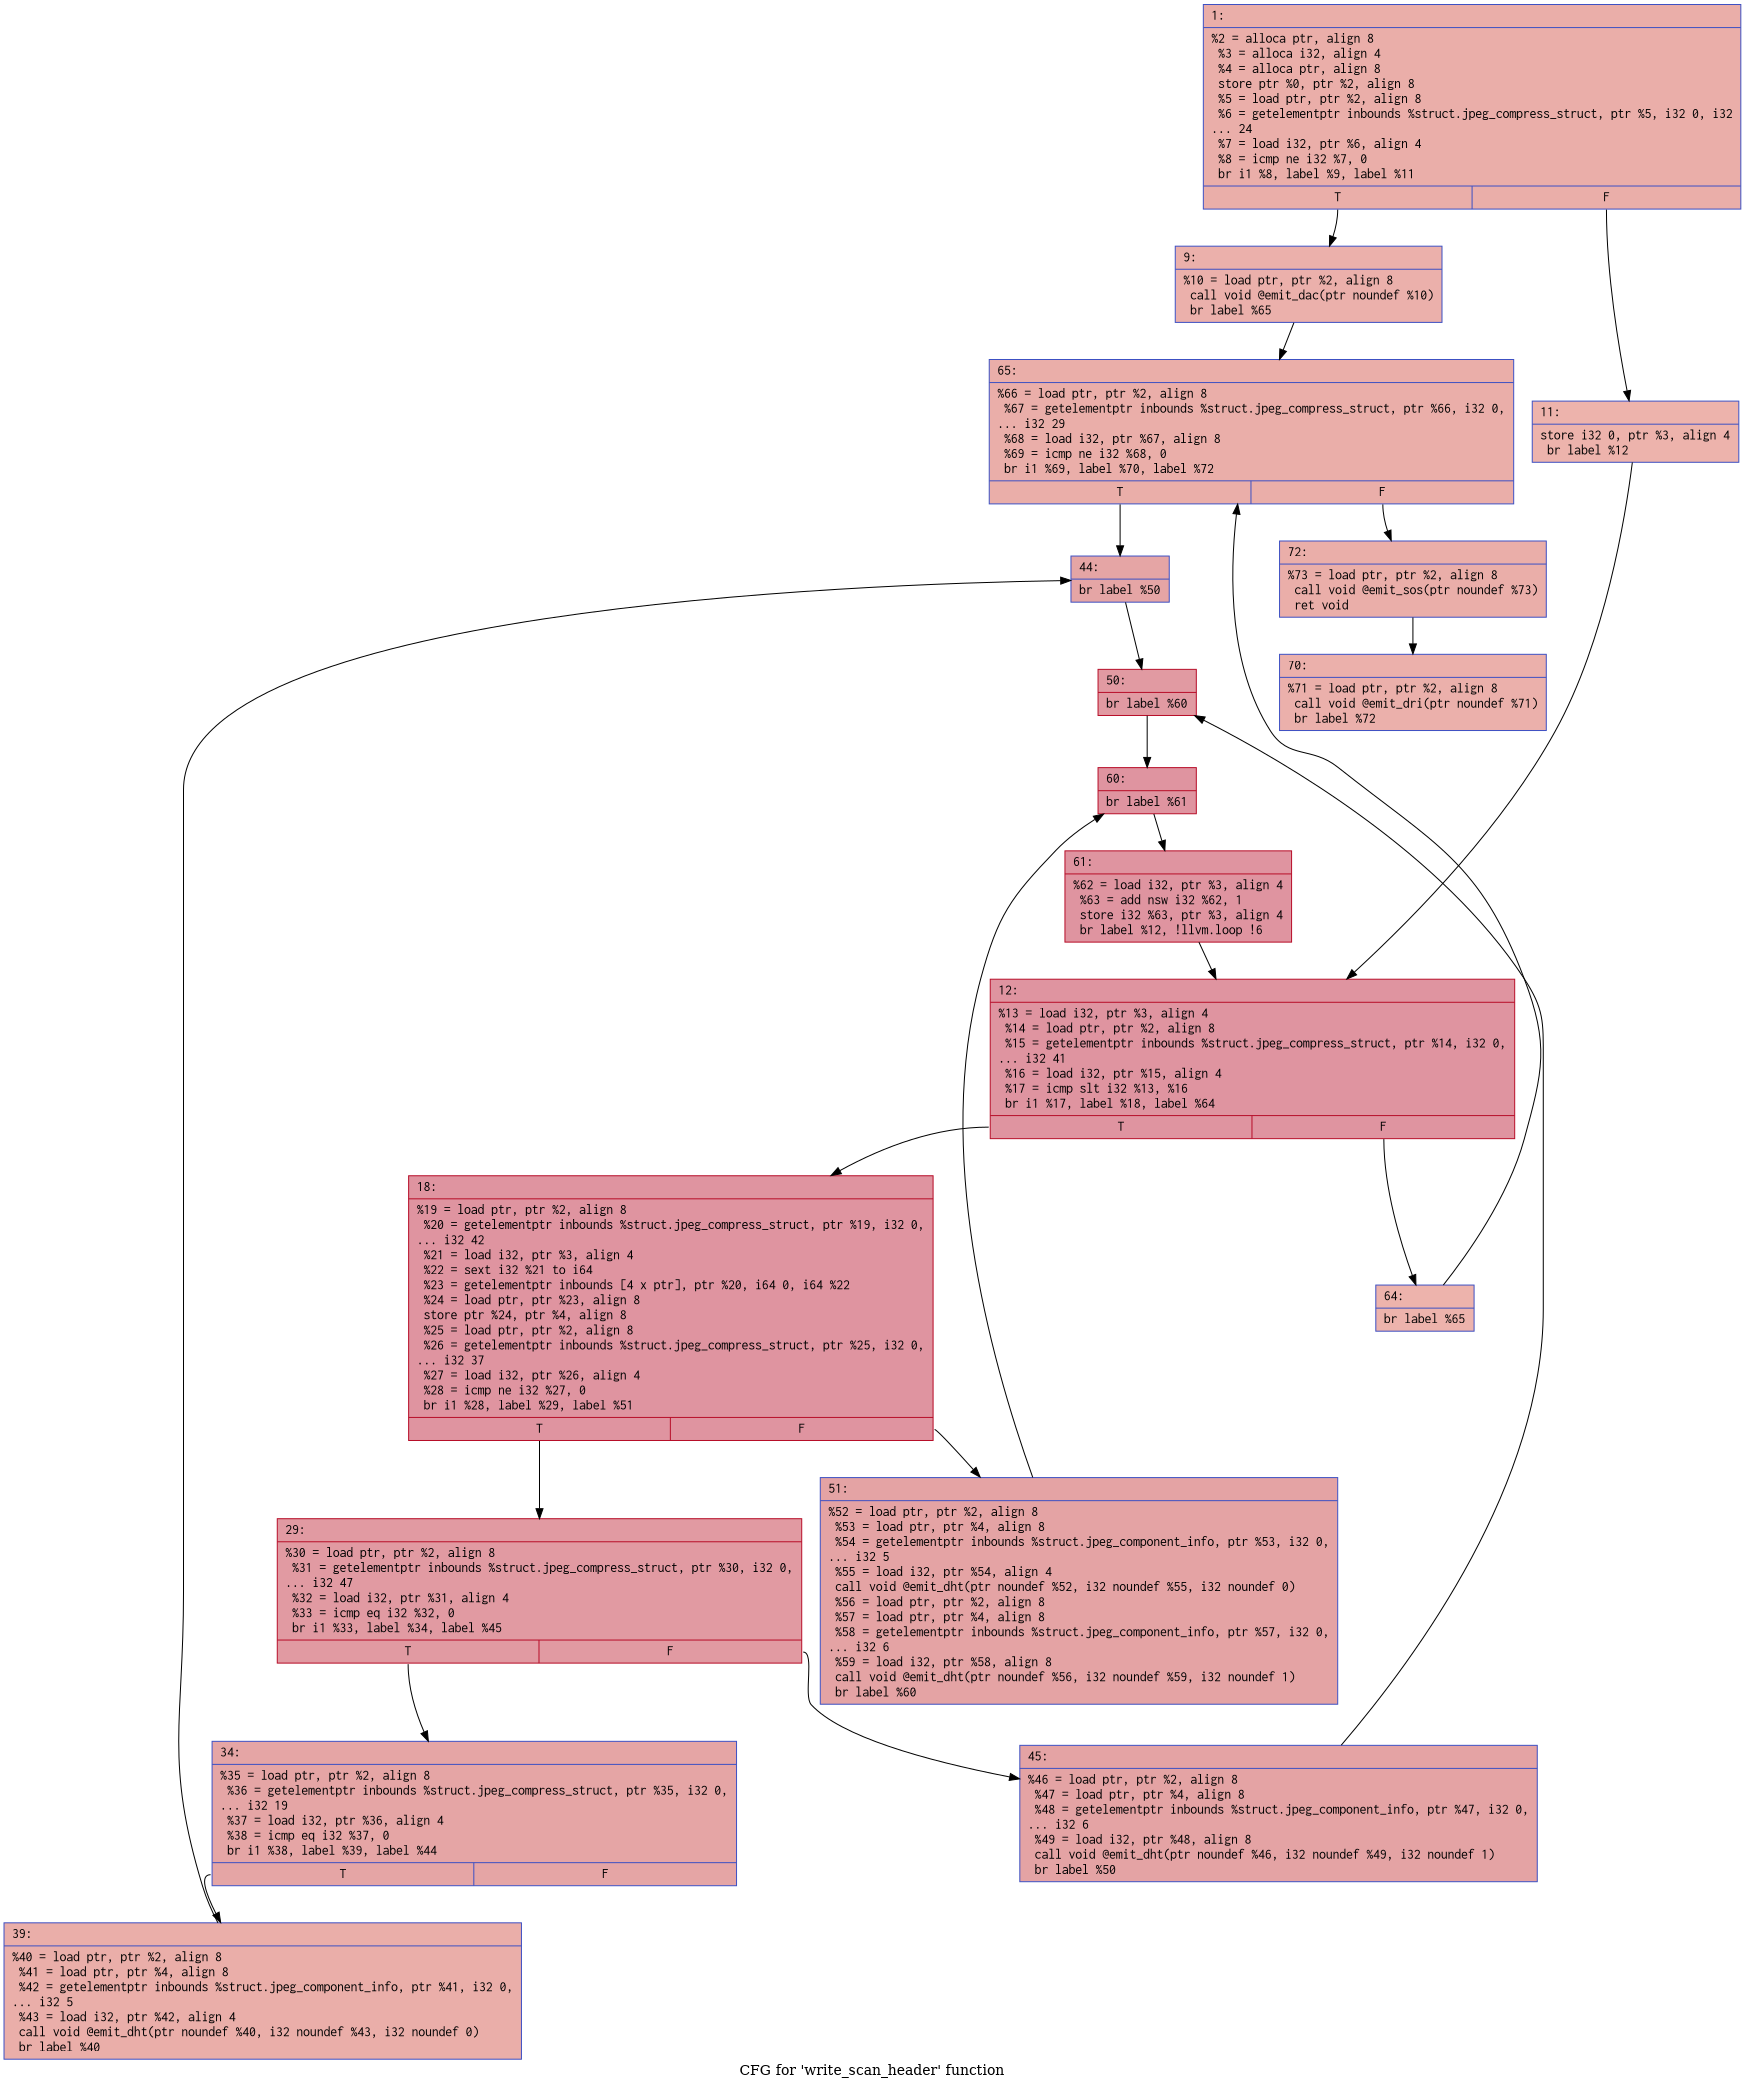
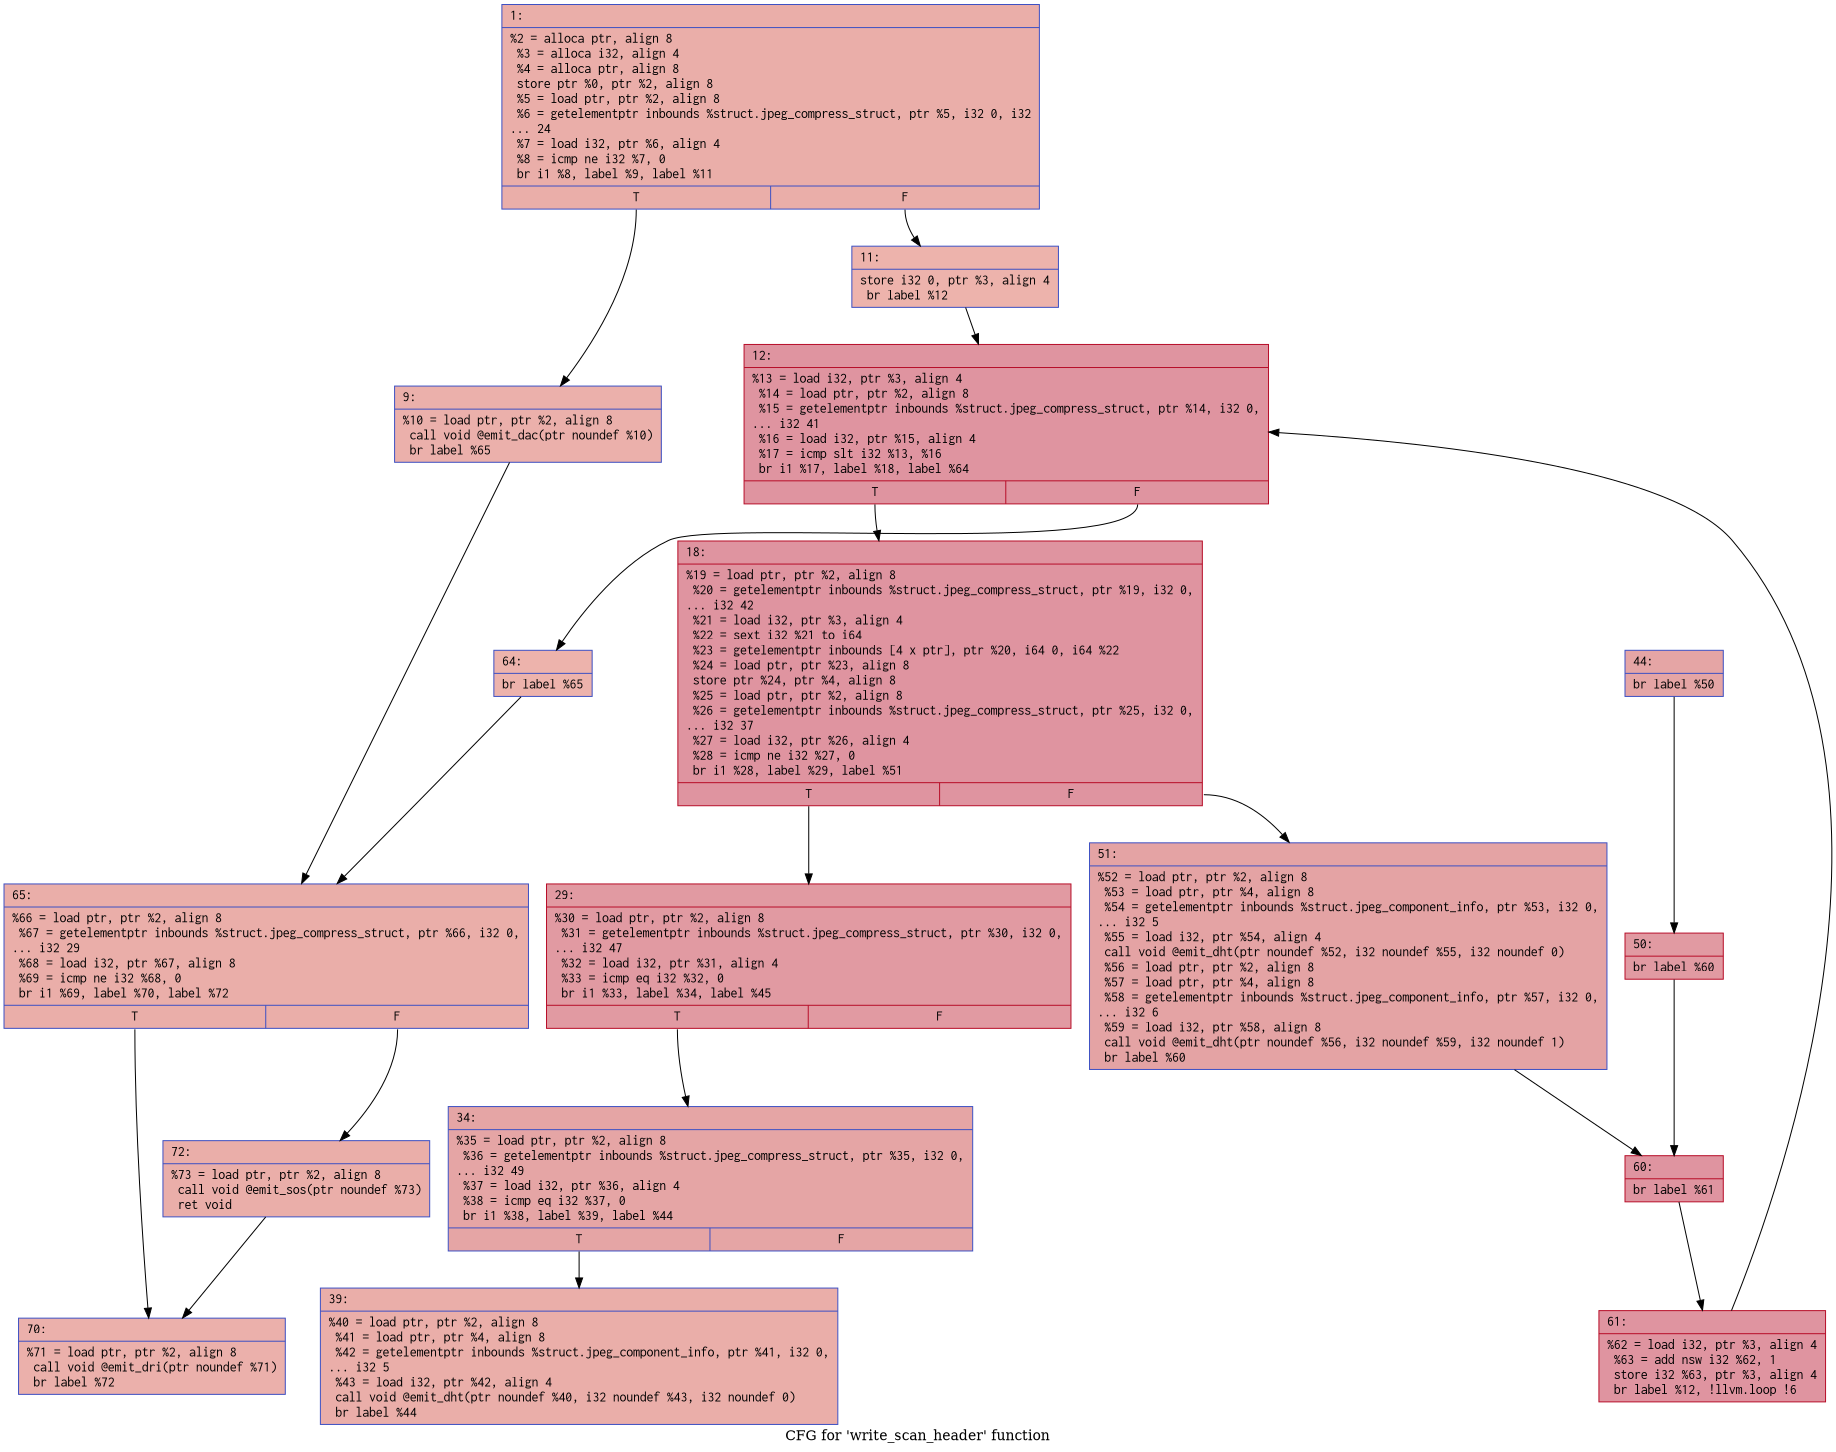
  digraph {
    label="CFG for 'write_scan_header' function"
    node [color="#3d50c3ff" fillcolor="#d0473d70" fontname=Courier shape=record style=filled]
    n1 [label="{1:\l|  %2 = alloca ptr, align 8\l  %3 = alloca i32, align 4\l  %4 = alloca ptr, align 8\l  store ptr %0, ptr %2, align 8\l  %5 = load ptr, ptr %2, align 8\l  %6 = getelementptr inbounds %struct.jpeg_compress_struct, ptr %5, i32 0, i32\l... 24\l  %7 = load i32, ptr %6, align 4\l  %8 = icmp ne i32 %7, 0\l  br i1 %8, label %9, label %11\l|{<s0>T|<s1>F}}"]
    n2 [fillcolor="#d24b4070" label="{9:\l|  %10 = load ptr, ptr %2, align 8\l  call void @emit_dac(ptr noundef %10)\l  br label %65\l}"]
    n3 [fillcolor="#d6524470" label="{11:\l|  store i32 0, ptr %3, align 4\l  br label %12\l}"]
    n4 [label="{65:\l|  %66 = load ptr, ptr %2, align 8\l  %67 = getelementptr inbounds %struct.jpeg_compress_struct, ptr %66, i32 0,\l... i32 29\l  %68 = load i32, ptr %67, align 8\l  %69 = icmp ne i32 %68, 0\l  br i1 %69, label %70, label %72\l|{<s0>T|<s1>F}}"]
    n5 [color="#b70d28ff" fillcolor="#b70d2870" label="{12:\l|  %13 = load i32, ptr %3, align 4\l  %14 = load ptr, ptr %2, align 8\l  %15 = getelementptr inbounds %struct.jpeg_compress_struct, ptr %14, i32 0,\l... i32 41\l  %16 = load i32, ptr %15, align 4\l  %17 = icmp slt i32 %13, %16\l  br i1 %17, label %18, label %64\l|{<s0>T|<s1>F}}"]
    n6 [fillcolor="#d24b4070" label="{70:\l|  %71 = load ptr, ptr %2, align 8\l  call void @emit_dri(ptr noundef %71)\l  br label %72\l}"]
    n7 [label="{72:\l|  %73 = load ptr, ptr %2, align 8\l  call void @emit_sos(ptr noundef %73)\l  ret void\l}"]
    n8 [color="#b70d28ff" fillcolor="#b70d2870" label="{18:\l|  %19 = load ptr, ptr %2, align 8\l  %20 = getelementptr inbounds %struct.jpeg_compress_struct, ptr %19, i32 0,\l... i32 42\l  %21 = load i32, ptr %3, align 4\l  %22 = sext i32 %21 to i64\l  %23 = getelementptr inbounds [4 x ptr], ptr %20, i64 0, i64 %22\l  %24 = load ptr, ptr %23, align 8\l  store ptr %24, ptr %4, align 8\l  %25 = load ptr, ptr %2, align 8\l  %26 = getelementptr inbounds %struct.jpeg_compress_struct, ptr %25, i32 0,\l... i32 37\l  %27 = load i32, ptr %26, align 4\l  %28 = icmp ne i32 %27, 0\l  br i1 %28, label %29, label %51\l|{<s0>T|<s1>F}}"]
    n9 [fillcolor="#d6524470" label="{64:\l|  br label %65\l}"]
    n10 [color="#b70d28ff" fillcolor="#bb1b2c70" label="{29:\l|  %30 = load ptr, ptr %2, align 8\l  %31 = getelementptr inbounds %struct.jpeg_compress_struct, ptr %30, i32 0,\l... i32 47\l  %32 = load i32, ptr %31, align 4\l  %33 = icmp eq i32 %32, 0\l  br i1 %33, label %34, label %45\l|{<s0>T|<s1>F}}"]
    n11 [fillcolor="#c32e3170" label="{51:\l|  %52 = load ptr, ptr %2, align 8\l  %53 = load ptr, ptr %4, align 8\l  %54 = getelementptr inbounds %struct.jpeg_component_info, ptr %53, i32 0,\l... i32 5\l  %55 = load i32, ptr %54, align 4\l  call void @emit_dht(ptr noundef %52, i32 noundef %55, i32 noundef 0)\l  %56 = load ptr, ptr %2, align 8\l  %57 = load ptr, ptr %4, align 8\l  %58 = getelementptr inbounds %struct.jpeg_component_info, ptr %57, i32 0,\l... i32 6\l  %59 = load i32, ptr %58, align 8\l  call void @emit_dht(ptr noundef %56, i32 noundef %59, i32 noundef 1)\l  br label %60\l}"]
-   n12 [fillcolor="#c5333470" label="{34:\l|  %35 = load ptr, ptr %2, align 8\l  %36 = getelementptr inbounds %struct.jpeg_compress_struct, ptr %35, i32 0,\l... i32 19\l  %37 = load i32, ptr %36, align 4\l  %38 = icmp eq i32 %37, 0\l  br i1 %38, label %39, label %44\l|{<s0>T|<s1>F}}"]
-   n13 [fillcolor="#c32e3170" label="{45:\l|  %46 = load ptr, ptr %2, align 8\l  %47 = load ptr, ptr %4, align 8\l  %48 = getelementptr inbounds %struct.jpeg_component_info, ptr %47, i32 0,\l... i32 6\l  %49 = load i32, ptr %48, align 8\l  call void @emit_dht(ptr noundef %46, i32 noundef %49, i32 noundef 1)\l  br label %50\l}"]
+   n12 [fillcolor="#c5333470" label="{34:\l|  %35 = load ptr, ptr %2, align 8\l  %36 = getelementptr inbounds %struct.jpeg_compress_struct, ptr %35, i32 0,\l... i32 49\l  %37 = load i32, ptr %36, align 4\l  %38 = icmp eq i32 %37, 0\l  br i1 %38, label %39, label %44\l|{<s0>T|<s1>F}}"]
    n14 [color="#b70d28ff" fillcolor="#b70d2870" label="{60:\l|  br label %61\l}"]
-   n15 [label="{39:\l|  %40 = load ptr, ptr %2, align 8\l  %41 = load ptr, ptr %4, align 8\l  %42 = getelementptr inbounds %struct.jpeg_component_info, ptr %41, i32 0,\l... i32 5\l  %43 = load i32, ptr %42, align 4\l  call void @emit_dht(ptr noundef %40, i32 noundef %43, i32 noundef 0)\l  br label %40\l}"]
+   n15 [label="{39:\l|  %40 = load ptr, ptr %2, align 8\l  %41 = load ptr, ptr %4, align 8\l  %42 = getelementptr inbounds %struct.jpeg_component_info, ptr %41, i32 0,\l... i32 5\l  %43 = load i32, ptr %42, align 4\l  call void @emit_dht(ptr noundef %40, i32 noundef %43, i32 noundef 0)\l  br label %44\l}"]
    n16 [color="#b70d28ff" fillcolor="#bb1b2c70" label="{50:\l|  br label %60\l}"]
    n17 [color="#b70d28ff" fillcolor="#b70d2870" label="{61:\l|  %62 = load i32, ptr %3, align 4\l  %63 = add nsw i32 %62, 1\l  store i32 %63, ptr %3, align 4\l  br label %12, !llvm.loop !6\l}"]
    n18 [fillcolor="#c5333470" label="{44:\l|  br label %50\l}"]
    n1 -> n2 [tailport=s0]
    n1 -> n3 [tailport=s1]
    n2 -> n4
    n3 -> n5
-   n4 -> n18 [tailport=s0]
+   n4 -> n6 [tailport=s0]
    n4 -> n7 [tailport=s1]
    n5 -> n8 [tailport=s0]
    n5 -> n9 [tailport=s1]
    n7 -> n6
    n8 -> n10 [tailport=s0]
    n8 -> n11 [tailport=s1]
    n9 -> n4
    n10 -> n12 [tailport=s0]
-   n10 -> n13 [tailport=s1]
    n11 -> n14
    n12 -> n15 [tailport=s0]
-   n13 -> n16
    n14 -> n17
-   n15 -> n18
    n16 -> n14
    n17 -> n5
    n18 -> n16
  }
